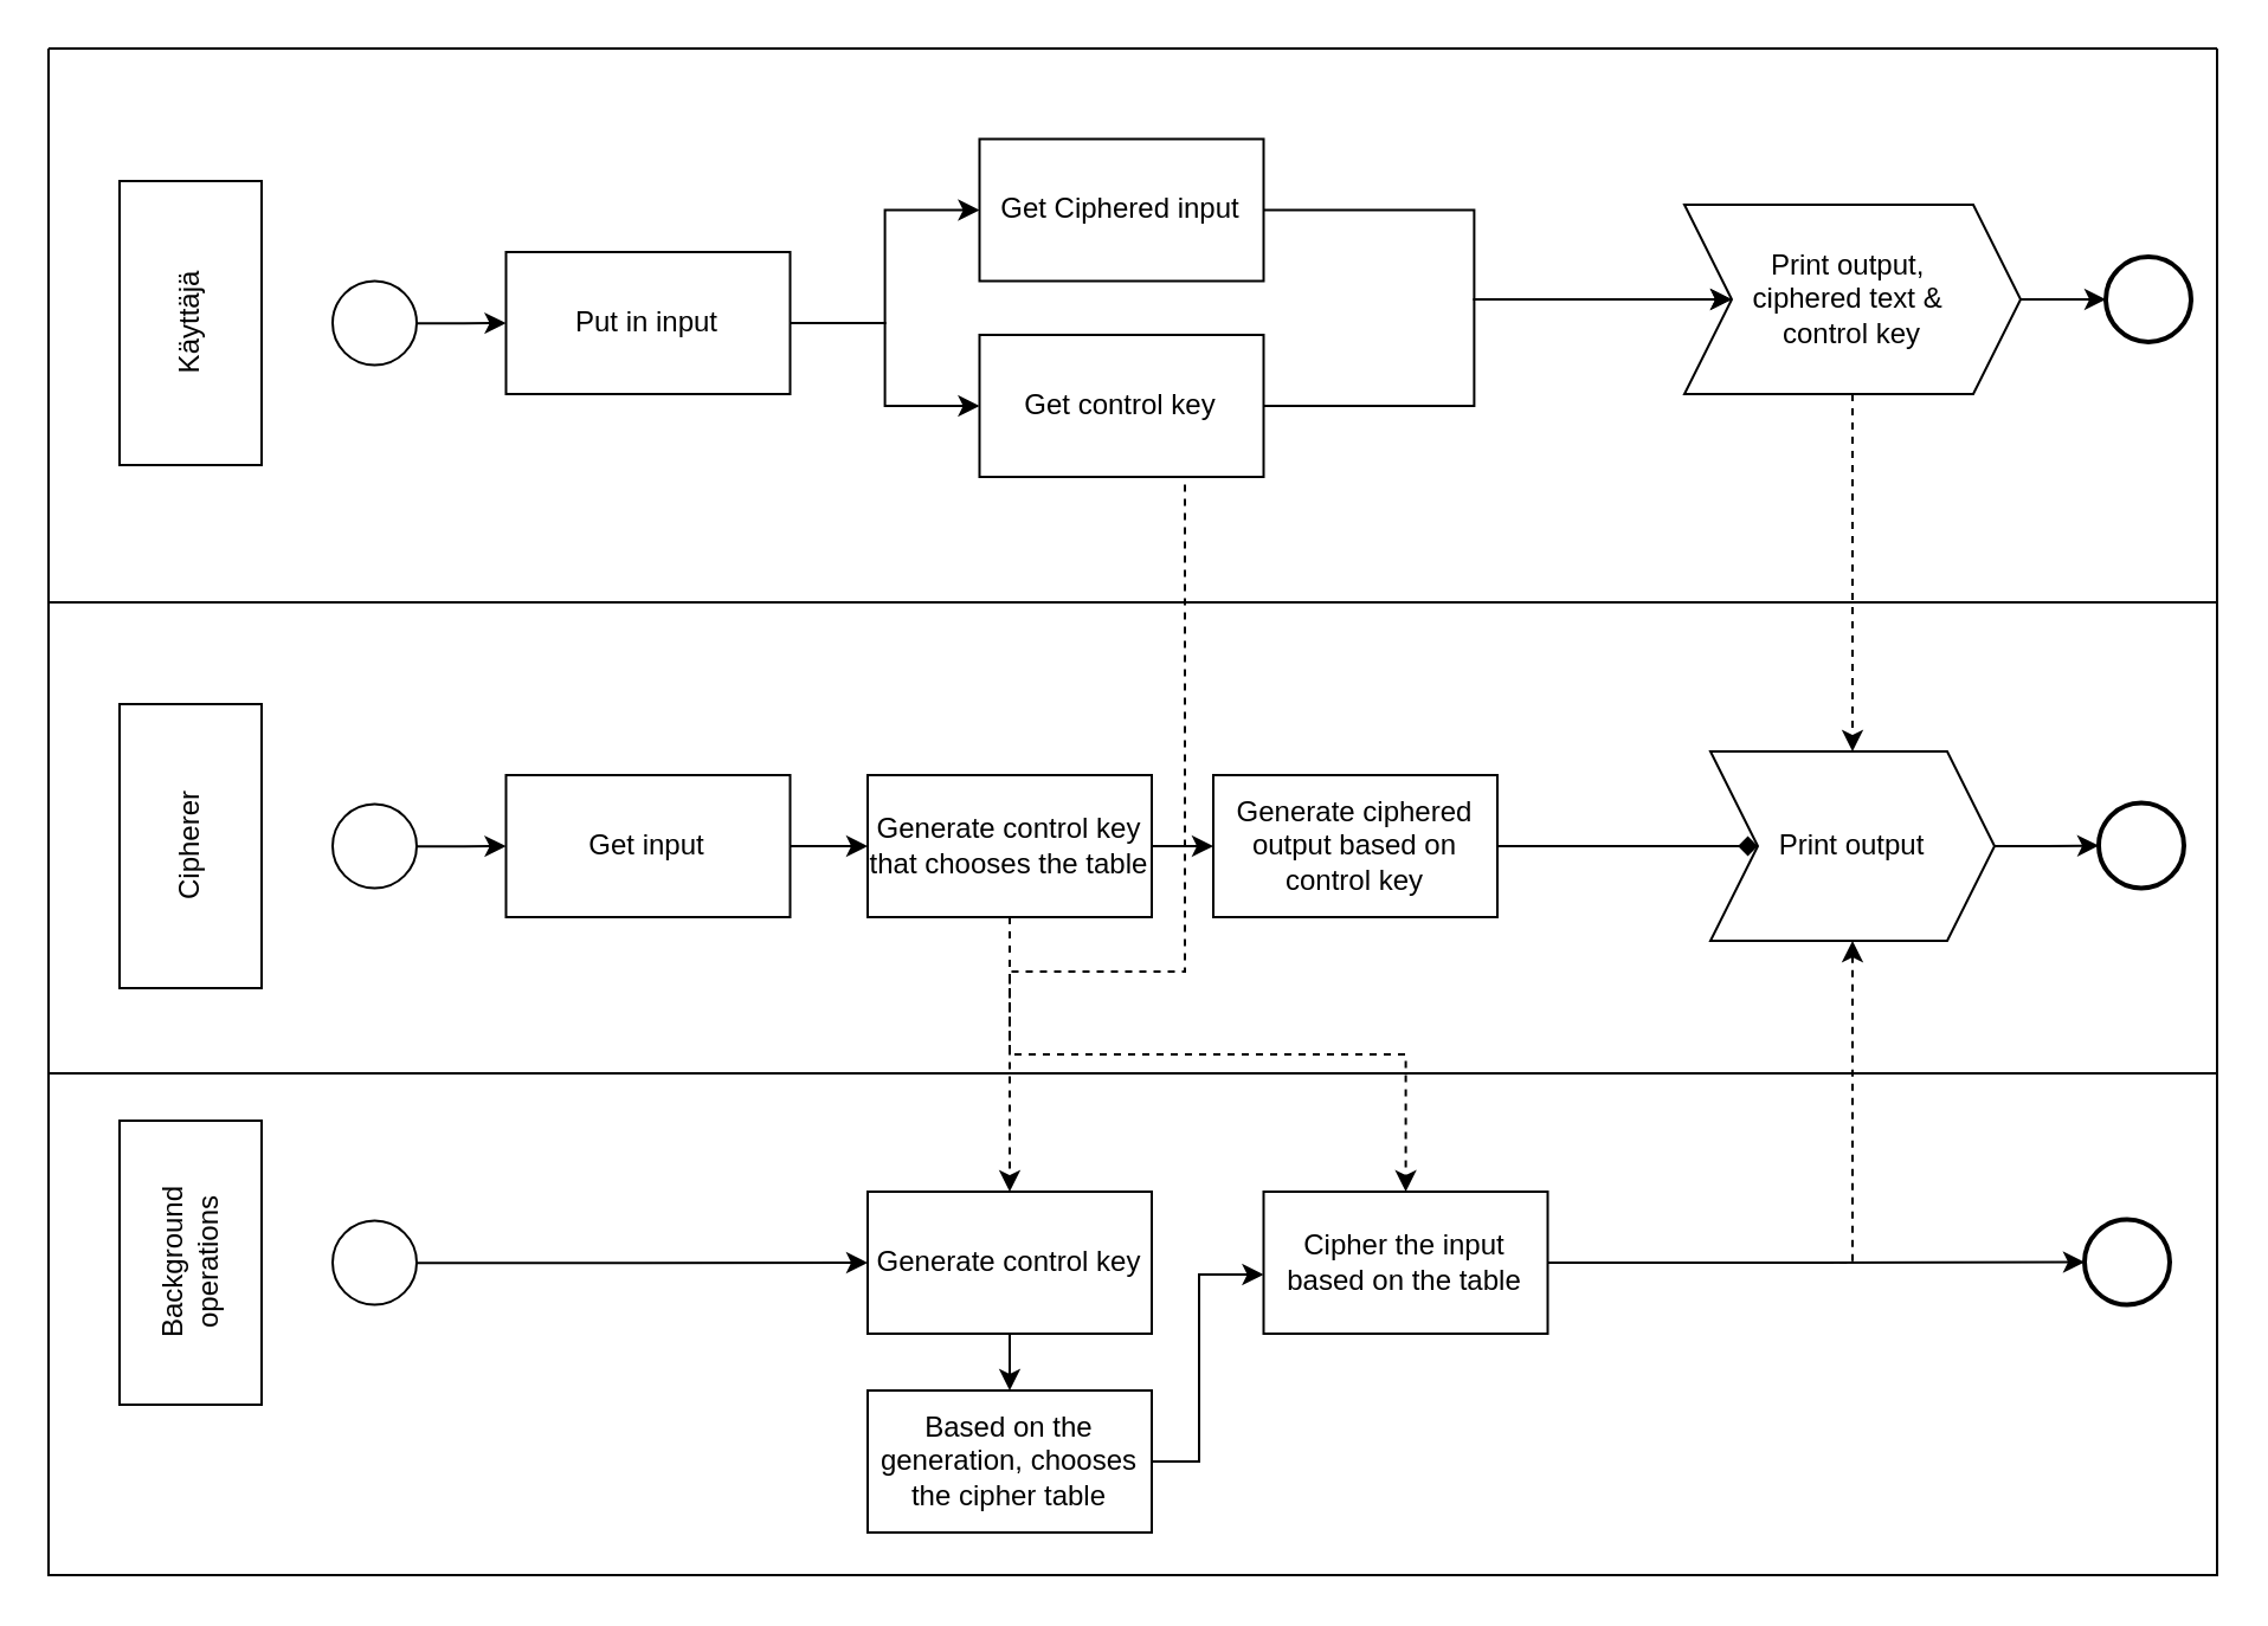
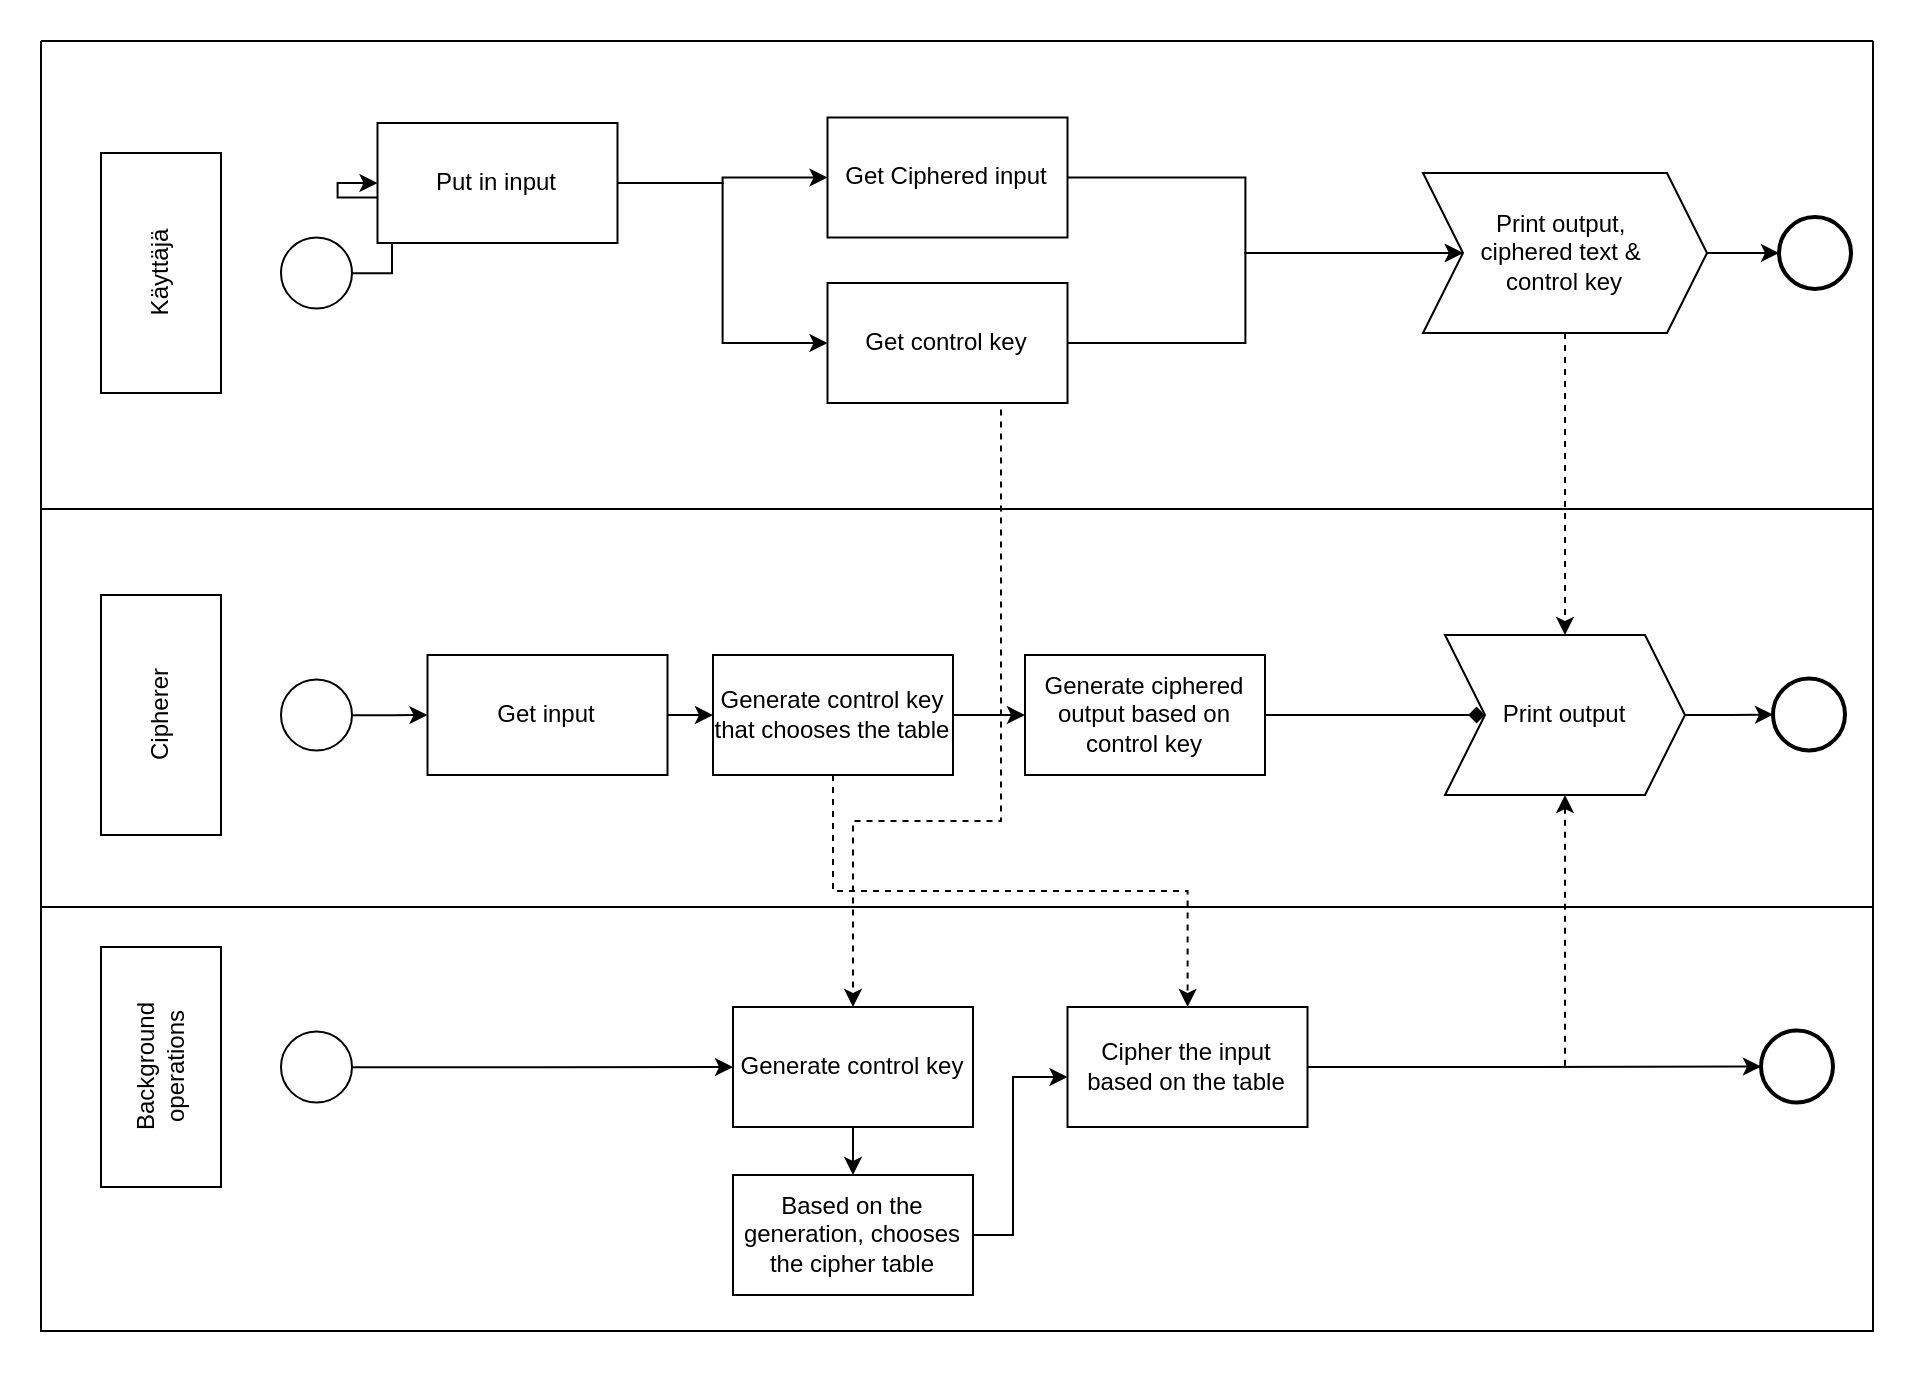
  <mxCell id="0" />
  <mxCell id="1" parent="0" />
  <mxCell id="2" value="Käyttäjä" style="rounded=0;whiteSpace=wrap;html=1;rotation=-90;" parent="1" vertex="1"><mxGeometry x="20" y="106" width="120" height="60" as="geometry" /></mxCell>
  <mxCell id="3" value="&lt;div&gt;Cipherer&lt;/div&gt;" style="rounded=0;whiteSpace=wrap;html=1;rotation=-90;" parent="1" vertex="1"><mxGeometry x="20" y="327" width="120" height="60" as="geometry" /></mxCell>
  <mxCell id="4" value="" style="edgeStyle=orthogonalEdgeStyle;rounded=0;orthogonalLoop=1;jettySize=auto;html=1;" parent="1" source="5" target="8" edge="1"><mxGeometry relative="1" as="geometry" /></mxCell>
  <mxCell id="5" value="" style="ellipse;whiteSpace=wrap;html=1;aspect=fixed;" parent="1" vertex="1"><mxGeometry x="140" y="118.25" width="35.5" height="35.5" as="geometry" /></mxCell>
  <mxCell id="6" value="" style="edgeStyle=orthogonalEdgeStyle;rounded=0;orthogonalLoop=1;jettySize=auto;html=1;" parent="1" source="8" target="10" edge="1"><mxGeometry relative="1" as="geometry" /></mxCell>
  <mxCell id="7" style="edgeStyle=orthogonalEdgeStyle;rounded=0;orthogonalLoop=1;jettySize=auto;html=1;exitX=1;exitY=0.5;exitDx=0;exitDy=0;entryX=0;entryY=0.5;entryDx=0;entryDy=0;" parent="1" source="8" target="13" edge="1"><mxGeometry relative="1" as="geometry" /></mxCell>
- <mxCell id="8" value="&lt;div&gt;Put in input&lt;/div&gt;" style="whiteSpace=wrap;html=1;" parent="1" vertex="1"><mxGeometry x="213.25" y="106" width="120" height="60" as="geometry" /></mxCell>
+ <mxCell id="8" value="&lt;div&gt;Put in input&lt;/div&gt;" style="whiteSpace=wrap;html=1;" parent="1" vertex="1"><mxGeometry x="188.25" y="61" width="120" height="60" as="geometry" /></mxCell>
  <mxCell id="9" value="" style="edgeStyle=orthogonalEdgeStyle;rounded=0;orthogonalLoop=1;jettySize=auto;html=1;" parent="1" source="10" target="34" edge="1"><mxGeometry relative="1" as="geometry" /></mxCell>
  <mxCell id="10" value="Get Ciphered input" style="whiteSpace=wrap;html=1;" parent="1" vertex="1"><mxGeometry x="413.25" y="58.25" width="120" height="60" as="geometry" /></mxCell>
  <mxCell id="11" style="edgeStyle=orthogonalEdgeStyle;rounded=0;orthogonalLoop=1;jettySize=auto;html=1;exitX=1;exitY=0.5;exitDx=0;exitDy=0;entryX=0;entryY=0.5;entryDx=0;entryDy=0;" parent="1" source="13" target="34" edge="1"><mxGeometry relative="1" as="geometry" /></mxCell>
  <mxCell id="12" style="edgeStyle=orthogonalEdgeStyle;rounded=0;orthogonalLoop=1;jettySize=auto;html=1;exitX=0.5;exitY=1;exitDx=0;exitDy=0;entryX=0.5;entryY=0;entryDx=0;entryDy=0;dashed=1;" parent="1" source="13" target="28" edge="1"><mxGeometry relative="1" as="geometry"><Array as="points"><mxPoint x="500" y="201" /><mxPoint x="500" y="410" /><mxPoint x="426" y="410" /></Array></mxGeometry></mxCell>
  <mxCell id="13" value="&lt;div&gt;Get control key&lt;/div&gt;" style="whiteSpace=wrap;html=1;" parent="1" vertex="1"><mxGeometry x="413.25" y="141" width="120" height="60" as="geometry" /></mxCell>
  <mxCell id="14" value="" style="edgeStyle=orthogonalEdgeStyle;rounded=0;orthogonalLoop=1;jettySize=auto;html=1;" parent="1" source="15" target="17" edge="1"><mxGeometry relative="1" as="geometry" /></mxCell>
  <mxCell id="15" value="" style="ellipse;whiteSpace=wrap;html=1;aspect=fixed;" parent="1" vertex="1"><mxGeometry x="140" y="339.25" width="35.5" height="35.5" as="geometry" /></mxCell>
  <mxCell id="16" value="" style="edgeStyle=orthogonalEdgeStyle;rounded=0;orthogonalLoop=1;jettySize=auto;html=1;" parent="1" source="17" target="20" edge="1"><mxGeometry relative="1" as="geometry" /></mxCell>
  <mxCell id="17" value="Get input" style="whiteSpace=wrap;html=1;" parent="1" vertex="1"><mxGeometry x="213.25" y="327" width="120" height="60" as="geometry" /></mxCell>
  <mxCell id="18" value="" style="edgeStyle=orthogonalEdgeStyle;rounded=0;orthogonalLoop=1;jettySize=auto;html=1;" parent="1" source="20" target="23" edge="1"><mxGeometry relative="1" as="geometry" /></mxCell>
  <mxCell id="19" style="edgeStyle=orthogonalEdgeStyle;rounded=0;orthogonalLoop=1;jettySize=auto;html=1;exitX=0.5;exitY=1;exitDx=0;exitDy=0;dashed=1;" parent="1" source="20" target="32" edge="1"><mxGeometry relative="1" as="geometry" /></mxCell>
- <mxCell id="20" value="Generate control key that chooses the table" style="whiteSpace=wrap;html=1;" parent="1" vertex="1"><mxGeometry x="366" y="327" width="120" height="60" as="geometry" /></mxCell>
+ <mxCell id="20" value="Generate control key that chooses the table" style="whiteSpace=wrap;html=1;" parent="1" vertex="1"><mxGeometry x="356" y="327" width="120" height="60" as="geometry" /></mxCell>
  <mxCell id="21" style="edgeStyle=orthogonalEdgeStyle;rounded=0;orthogonalLoop=1;jettySize=auto;html=1;exitX=0.5;exitY=1;exitDx=0;exitDy=0;entryX=0.5;entryY=0;entryDx=0;entryDy=0;dashed=1;" parent="1" source="34" target="39" edge="1"><mxGeometry relative="1" as="geometry" /></mxCell>
  <mxCell id="22" value="" style="edgeStyle=orthogonalEdgeStyle;rounded=0;orthogonalLoop=1;jettySize=auto;html=1;endArrow=diamond;" parent="1" source="23" target="39" edge="1"><mxGeometry relative="1" as="geometry" /></mxCell>
  <mxCell id="23" value="Generate ciphered output based on control key" style="whiteSpace=wrap;html=1;" parent="1" vertex="1"><mxGeometry x="512" y="327" width="120" height="60" as="geometry" /></mxCell>
  <mxCell id="24" value="&lt;div&gt;Background operations&lt;/div&gt;" style="rounded=0;whiteSpace=wrap;html=1;rotation=-90;" parent="1" vertex="1"><mxGeometry x="20" y="503" width="120" height="60" as="geometry" /></mxCell>
  <mxCell id="25" value="" style="edgeStyle=orthogonalEdgeStyle;rounded=0;orthogonalLoop=1;jettySize=auto;html=1;" parent="1" source="26" target="28" edge="1"><mxGeometry relative="1" as="geometry" /></mxCell>
  <mxCell id="26" value="" style="ellipse;whiteSpace=wrap;html=1;aspect=fixed;" parent="1" vertex="1"><mxGeometry x="140" y="515.25" width="35.5" height="35.5" as="geometry" /></mxCell>
  <mxCell id="27" value="" style="edgeStyle=orthogonalEdgeStyle;rounded=0;orthogonalLoop=1;jettySize=auto;html=1;" parent="1" source="28" target="30" edge="1"><mxGeometry relative="1" as="geometry" /></mxCell>
  <mxCell id="28" value="Generate control key" style="whiteSpace=wrap;html=1;" parent="1" vertex="1"><mxGeometry x="366" y="503" width="120" height="60" as="geometry" /></mxCell>
  <mxCell id="29" value="" style="edgeStyle=orthogonalEdgeStyle;rounded=0;orthogonalLoop=1;jettySize=auto;html=1;" parent="1" source="30" target="32" edge="1"><mxGeometry relative="1" as="geometry"><Array as="points"><mxPoint x="506" y="617" /><mxPoint x="506" y="538" /></Array></mxGeometry></mxCell>
  <mxCell id="30" value="Based on the generation, chooses the cipher table" style="whiteSpace=wrap;html=1;" parent="1" vertex="1"><mxGeometry x="366" y="587" width="120" height="60" as="geometry" /></mxCell>
  <mxCell id="31" style="edgeStyle=orthogonalEdgeStyle;rounded=0;orthogonalLoop=1;jettySize=auto;html=1;exitX=1;exitY=0.5;exitDx=0;exitDy=0;entryX=0;entryY=0.5;entryDx=0;entryDy=0;" edge="1" parent="1" source="32" target="41"><mxGeometry relative="1" as="geometry" /></mxCell>
  <mxCell id="32" value="Cipher the input based on the table" style="whiteSpace=wrap;html=1;" parent="1" vertex="1"><mxGeometry x="533.25" y="503" width="120" height="60" as="geometry" /></mxCell>
  <mxCell id="33" value="" style="swimlane;startSize=0;" parent="1" vertex="1"><mxGeometry x="20" y="20" width="916" height="234" as="geometry" /></mxCell>
  <mxCell id="34" value="&lt;div&gt;Print output,&amp;nbsp;&lt;/div&gt;&lt;div&gt;ciphered text &amp;amp;&amp;nbsp;&lt;/div&gt;&lt;div&gt;control key&lt;/div&gt;" style="shape=step;perimeter=stepPerimeter;whiteSpace=wrap;html=1;fixedSize=1;" parent="33" vertex="1"><mxGeometry x="691" y="66" width="142" height="80" as="geometry" /></mxCell>
  <mxCell id="35" value="" style="ellipse;whiteSpace=wrap;html=1;strokeWidth=2;" parent="33" vertex="1"><mxGeometry x="869" y="88" width="36" height="36" as="geometry" /></mxCell>
  <mxCell id="36" value="" style="edgeStyle=orthogonalEdgeStyle;rounded=0;orthogonalLoop=1;jettySize=auto;html=1;" parent="33" source="34" target="35" edge="1"><mxGeometry relative="1" as="geometry" /></mxCell>
  <mxCell id="37" value="" style="swimlane;startSize=0;" parent="1" vertex="1"><mxGeometry x="20" y="254" width="916" height="199" as="geometry" /></mxCell>
  <mxCell id="38" value="" style="ellipse;whiteSpace=wrap;html=1;strokeWidth=2;" parent="37" vertex="1"><mxGeometry x="866" y="84.75" width="36" height="36" as="geometry" /></mxCell>
  <mxCell id="39" value="Print output" style="shape=step;perimeter=stepPerimeter;whiteSpace=wrap;html=1;fixedSize=1;" parent="37" vertex="1"><mxGeometry x="702" y="63" width="120" height="80" as="geometry" /></mxCell>
  <mxCell id="40" style="edgeStyle=orthogonalEdgeStyle;rounded=0;orthogonalLoop=1;jettySize=auto;html=1;exitX=1;exitY=0.5;exitDx=0;exitDy=0;entryX=0;entryY=0.5;entryDx=0;entryDy=0;" parent="37" source="39" target="38" edge="1"><mxGeometry relative="1" as="geometry" /></mxCell>
  <mxCell id="41" value="" style="ellipse;whiteSpace=wrap;html=1;strokeWidth=2;" vertex="1" parent="1"><mxGeometry x="880" y="514.75" width="36" height="36" as="geometry" /></mxCell>
  <mxCell id="42" style="edgeStyle=orthogonalEdgeStyle;rounded=0;orthogonalLoop=1;jettySize=auto;html=1;exitX=0.5;exitY=1;exitDx=0;exitDy=0;entryX=1;entryY=0.5;entryDx=0;entryDy=0;endArrow=none;endFill=0;dashed=1;startArrow=classic;startFill=1;" edge="1" parent="1" source="39" target="32"><mxGeometry relative="1" as="geometry" /></mxCell>
  <mxCell id="43" value="" style="swimlane;startSize=0;" vertex="1" parent="1"><mxGeometry x="20" y="453" width="916" height="212" as="geometry" /></mxCell>
